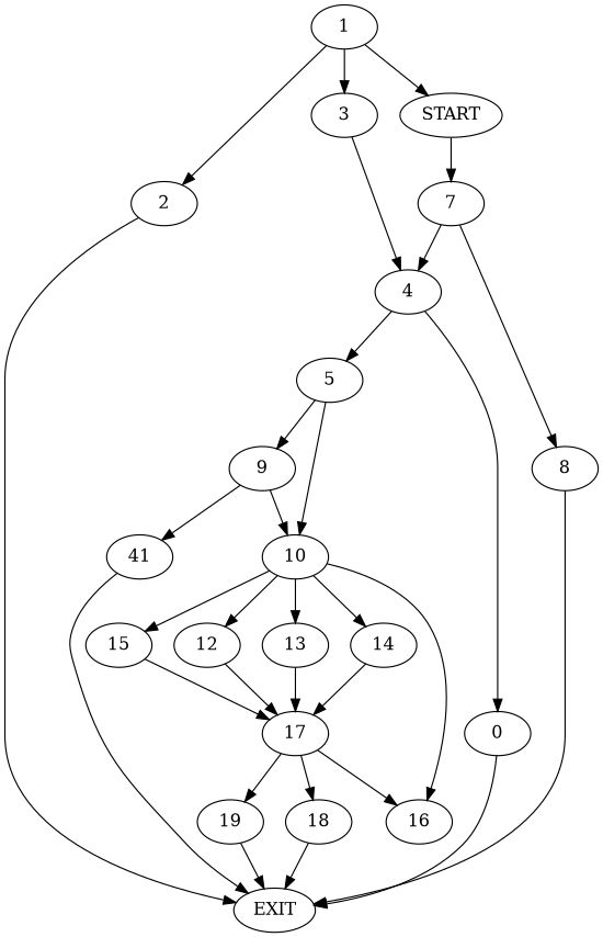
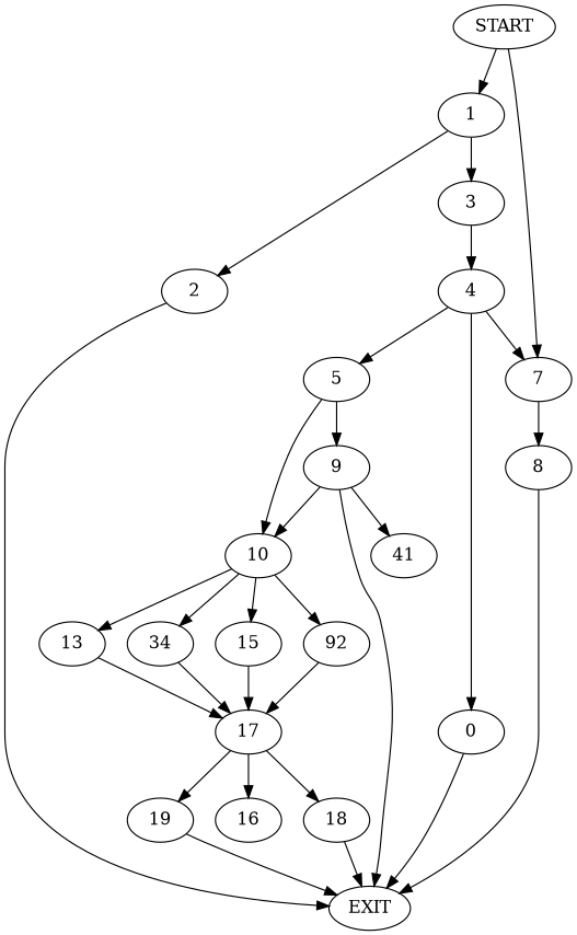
  digraph {
    n1 [label=START]
    1
    7
    2
    3
    4
    8
    n8 [label=EXIT]
    5
    n10 [label=0]
    9
    10
    n13 [label=41]
-   12
+   12 [label=92]
    13
-   14
+   14 [label=34]
    15
    16
    17
    18
    19
-   1 -> n1
+   n1 -> 1
    n1 -> 7
    1 -> 2
    1 -> 3
-   7 -> 4
+   4 -> 7
    7 -> 8
    2 -> n8
    3 -> 4
    4 -> 5
    4 -> n10
    8 -> n8
    5 -> 9
    5 -> 10
    n10 -> n8
    9 -> 10
    9 -> n13
    10 -> 12
    10 -> 13
    10 -> 14
    10 -> 15
-   10 -> 16
-   n13 -> n8
+   9 -> n8
    12 -> 17
    13 -> 17
    14 -> 17
    15 -> 17
    17 -> 16
    17 -> 18
    17 -> 19
    18 -> n8
    19 -> n8
  }
